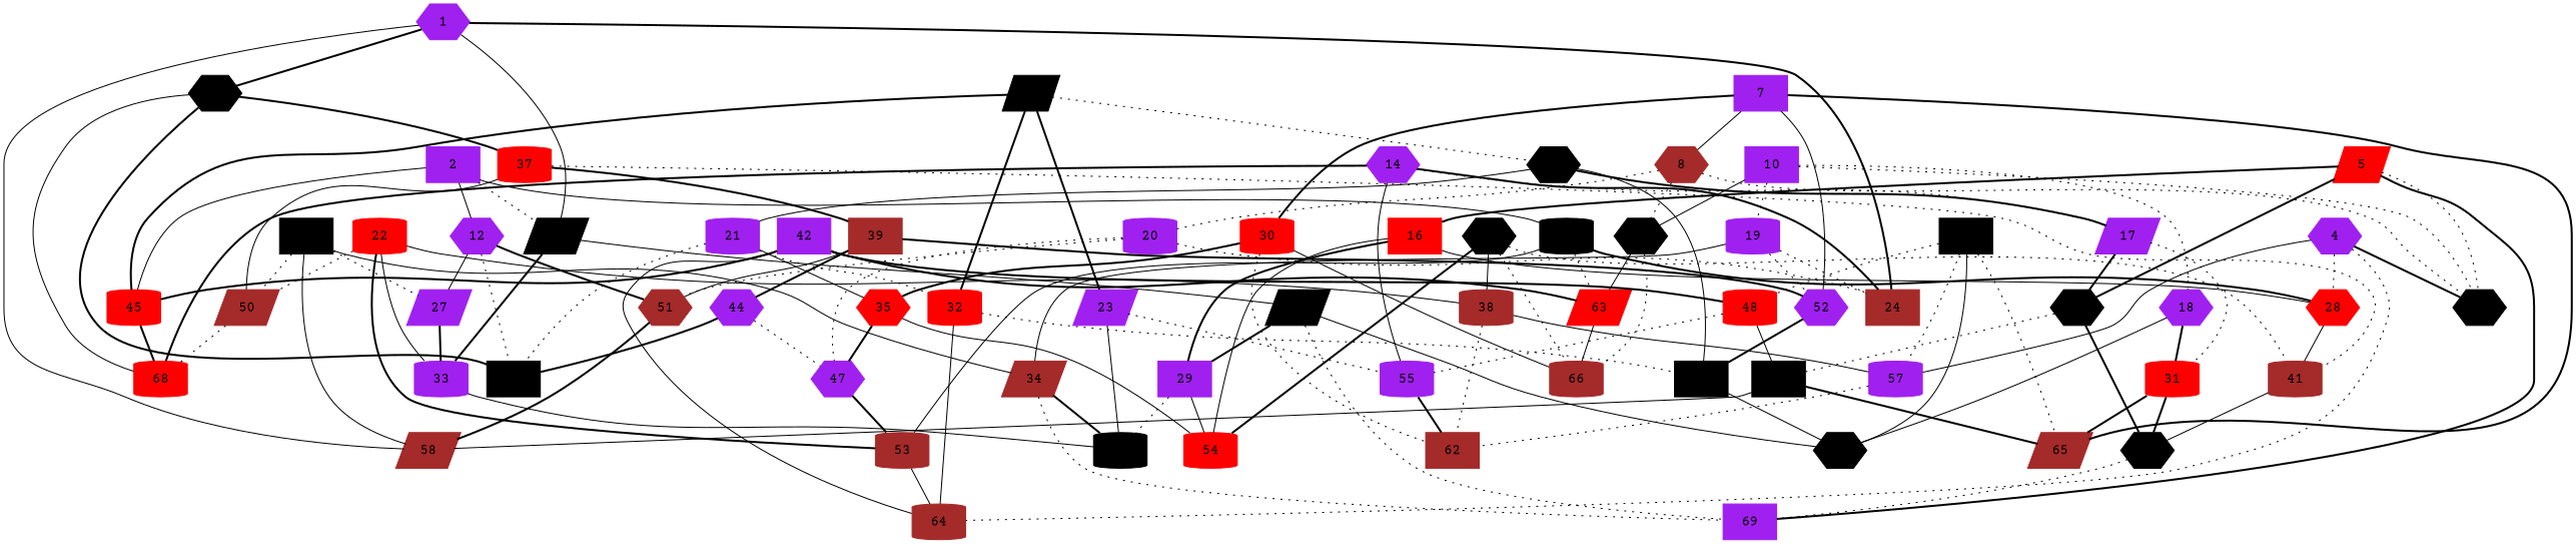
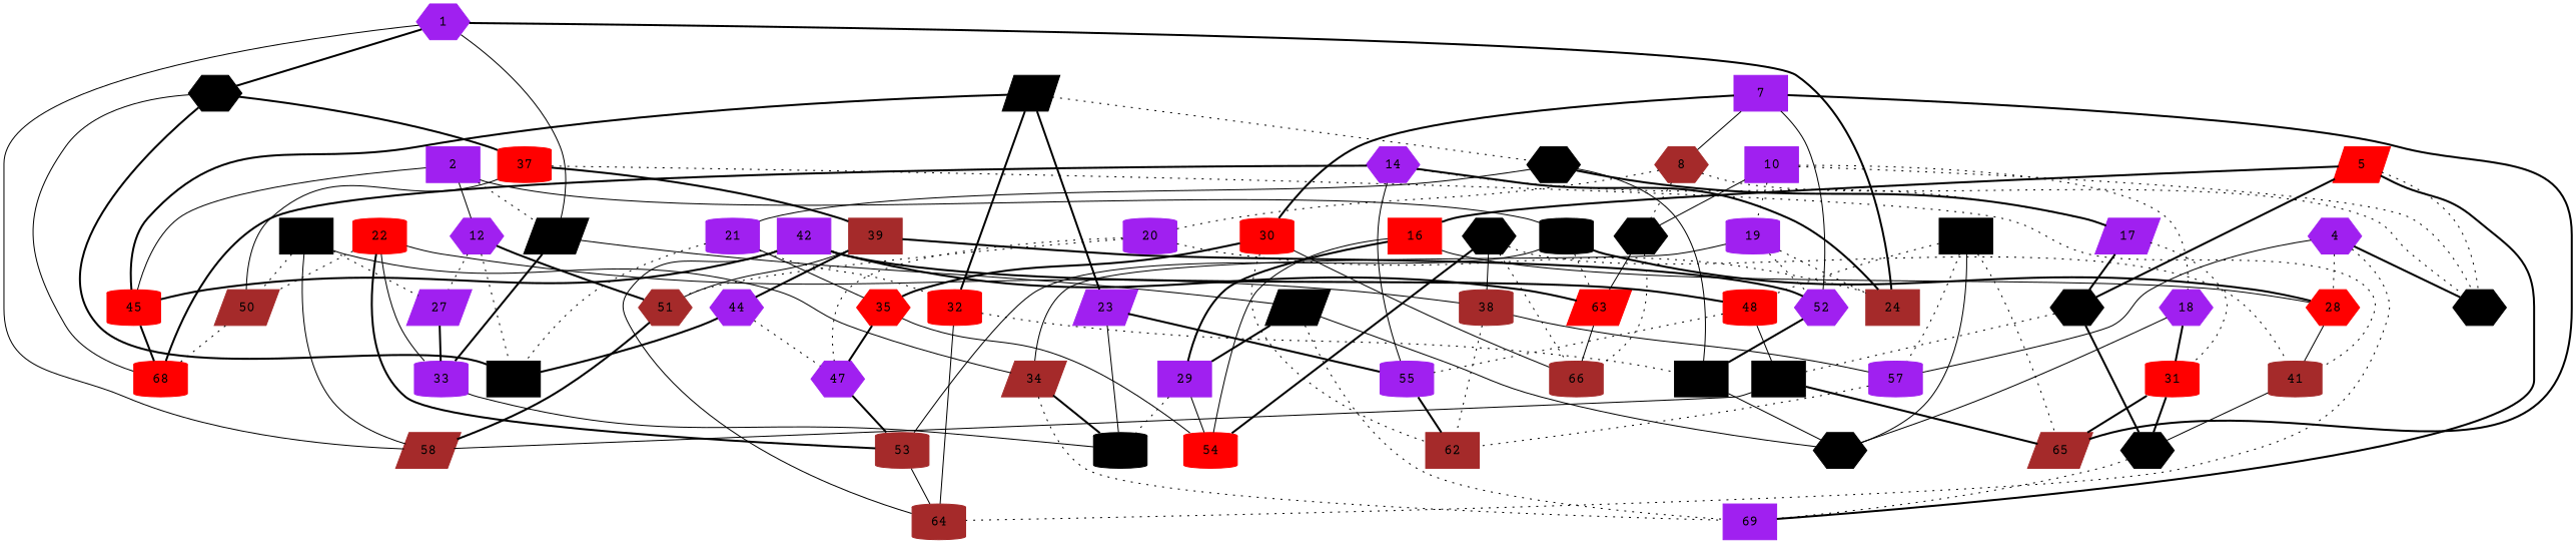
  graph {
    fontname="Courier Prime"
    node [color=purple fontname="Courier Prime" shape=cylinder style=filled]
    edge [fontname="Courier Prime" style=dotted]
    1 [shape=hexagon]
    11 [color=black shape=parallelogram]
    24 [color=brown shape=box]
    36 [color=black shape=hexagon]
    58 [color=brown shape=parallelogram]
    26 [color=black shape=parallelogram]
    33
    60 [color=black shape=box]
    68 [color=red]
    37 [color=red]
    2 [shape=box]
    3 [color=black]
    12 [shape=hexagon]
    45 [color=red]
    28 [color=red shape=hexagon]
    53 [color=brown]
    63 [color=red shape=parallelogram]
    27 [shape=parallelogram]
    51 [color=brown shape=hexagon]
    41 [color=brown]
    64 [color=brown]
    66 [color=brown]
    4 [shape=hexagon]
    57
    67 [color=black shape=hexagon]
    62 [color=brown shape=box]
    5 [color=red shape=parallelogram]
    16 [color=red shape=box]
    25 [color=black shape=hexagon]
    69 [shape=box]
    54 [color=red]
    29 [shape=box]
    49 [color=black shape=box]
    59 [color=black shape=hexagon]
    6 [color=black shape=parallelogram]
    13 [color=black shape=hexagon]
    23 [shape=parallelogram]
    32 [color=red]
    17 [shape=parallelogram]
    21
    56 [color=black shape=box]
    55
    40 [color=black]
    7 [shape=box]
    8 [color=brown shape=hexagon]
    30 [color=red]
    52 [shape=hexagon]
    65 [color=brown shape=parallelogram]
    20
    43 [color=black shape=hexagon]
    35 [color=red shape=hexagon]
    47 [shape=hexagon]
    9 [color=black shape=box]
    34 [color=brown shape=parallelogram]
    50 [color=brown shape=parallelogram]
    10 [shape=box]
    18 [shape=hexagon]
    19
    31 [color=red]
    61 [color=black shape=hexagon]
    14 [shape=hexagon]
    15 [color=black shape=hexagon]
    38 [color=brown]
    44 [shape=hexagon]
    22 [color=red]
    39 [color=brown shape=box]
    42 [shape=box]
    48 [color=red]
    46 [color=black shape=box]
    1 -- 11 [style=solid]
    1 -- 24 [style=bold]
    1 -- 36 [style=bold]
    1 -- 58 [style=solid]
    11 -- 26 [style=solid]
    11 -- 33 [style=bold]
    36 -- 60 [style=bold]
    36 -- 68 [style=solid]
    36 -- 37 [style=bold]
    26 -- 69
    26 -- 29 [style=bold]
    26 -- 61 [style=solid]
    33 -- 40 [style=solid]
    37 -- 41
    37 -- 50 [style=solid]
    37 -- 39 [style=bold]
    2 -- 11
    2 -- 3 [style=solid]
    2 -- 12 [style=solid]
    2 -- 45 [style=solid]
    3 -- 28 [style=bold]
    3 -- 53 [style=solid]
    3 -- 63
    12 -- 60
-   12 -- 27 [style=solid]
+   12 -- 27
    12 -- 51 [style=bold]
    45 -- 68 [style=bold]
    28 -- 41 [style=solid]
    53 -- 64 [style=solid]
    63 -- 66 [style=solid]
    27 -- 33 [style=bold]
    51 -- 58 [style=bold]
    41 -- 59 [style=solid]
    4 -- 28
    4 -- 64
    4 -- 57 [style=solid]
    4 -- 67 [style=bold]
    57 -- 62
    5 -- 67
    5 -- 16 [style=bold]
    5 -- 25 [style=bold]
    5 -- 69 [style=bold]
    16 -- 28 [style=solid]
    16 -- 54 [style=solid]
    16 -- 29 [style=bold]
    25 -- 49
    25 -- 59 [style=bold]
    29 -- 54 [style=solid]
    29 -- 40
    49 -- 58 [style=solid]
    49 -- 65 [style=bold]
    59 -- 69
    6 -- 45 [style=bold]
    6 -- 13
    6 -- 23 [style=bold]
    6 -- 32 [style=bold]
    13 -- 17 [style=bold]
    13 -- 21 [style=solid]
    13 -- 56 [style=solid]
-   23 -- 55
+   23 -- 55 [style=bold]
    23 -- 40 [style=solid]
    32 -- 64 [style=solid]
    32 -- 56
    17 -- 25 [style=bold]
    17 -- 31
    21 -- 60
    21 -- 32
    21 -- 35 [style=solid]
    56 -- 61 [style=solid]
    55 -- 62 [style=bold]
    7 -- 8 [style=solid]
    7 -- 30 [style=bold]
    7 -- 52 [style=solid]
    7 -- 65 [style=bold]
    8 -- 67
    8 -- 20
    8 -- 43
    30 -- 66 [style=solid]
    30 -- 62
    30 -- 35 [style=bold]
    52 -- 56 [style=bold]
    20 -- 24
    20 -- 51
    20 -- 47
    43 -- 63 [style=solid]
    43 -- 66
    35 -- 54 [style=solid]
    35 -- 47 [style=bold]
    47 -- 53 [style=bold]
    9 -- 58 [style=solid]
    9 -- 27
    9 -- 34 [style=solid]
    9 -- 50
    34 -- 69
    34 -- 40 [style=bold]
    50 -- 68
    10 -- 67
    10 -- 43 [style=solid]
    10 -- 18
    10 -- 19
    18 -- 31 [style=bold]
    18 -- 61 [style=solid]
    19 -- 24
    19 -- 52
    19 -- 34 [style=solid]
    31 -- 59 [style=bold]
    31 -- 65 [style=bold]
    14 -- 24 [style=bold]
    14 -- 68 [style=bold]
    14 -- 17
    14 -- 55 [style=solid]
    15 -- 41
    15 -- 66
    15 -- 54 [style=bold]
    15 -- 38 [style=solid]
    38 -- 57 [style=solid]
    38 -- 62
    44 -- 60 [style=bold]
    44 -- 47
    22 -- 33 [style=solid]
    22 -- 53 [style=bold]
    22 -- 50
    22 -- 38 [style=solid]
    39 -- 51 [style=solid]
    39 -- 52 [style=bold]
    39 -- 44 [style=bold]
    42 -- 45 [style=bold]
    42 -- 63 [style=bold]
    42 -- 64 [style=solid]
    42 -- 48 [style=bold]
    48 -- 49 [style=solid]
    48 -- 55
    46 -- 57
    46 -- 65
    46 -- 61 [style=solid]
    46 -- 48
  }
